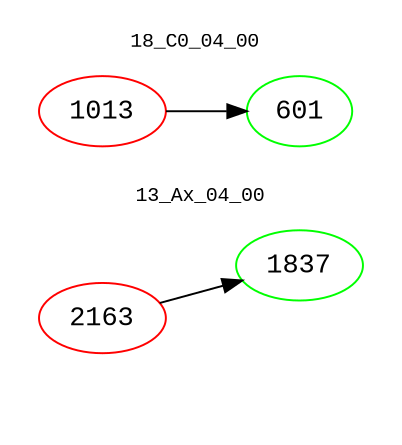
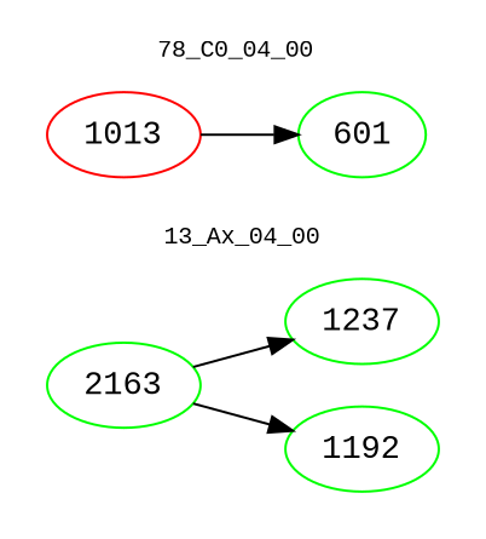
  digraph {
    fontname="Liberation Mono"
    rankdir=LR
    node [color=green fontname="Liberation Mono"]
    edge [color=black fontname="Liberation Mono"]
-   n1 [color=red label=2163]
-   n3 [label=1837]
+   n1 [label=2163]
+   n2 [label=1192]
+   n3 [label=1237]
    n4 [color=red label=1013]
    n5 [label=601]
    subgraph cluster_1 {
      color=white
      fontsize=10
      label="13_Ax_04_00"
      n1
+     n2
      n3
    }
    subgraph cluster_2 {
      color=white
      fontsize=10
-     label="18_C0_04_00"
+     label="78_C0_04_00"
      n4
      n5
    }
+   n1 -> n2
    n1 -> n3
    n4 -> n5
  }
